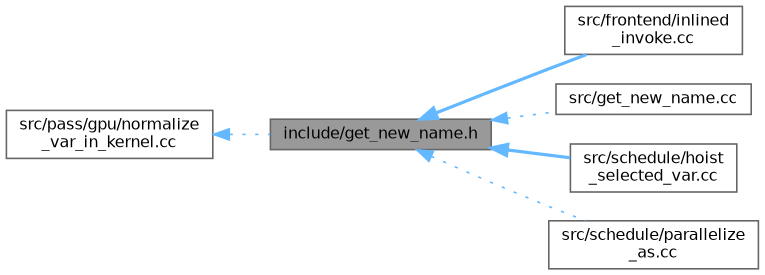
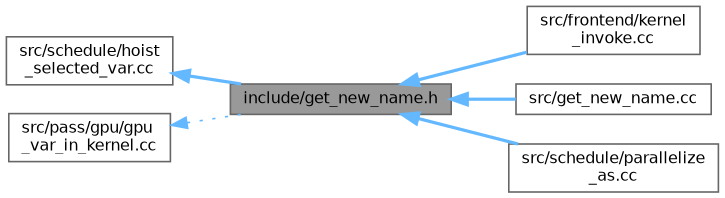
  digraph {
    rankdir=LR
    node [color=grey40 fillcolor=white fontname=Helvetica fontsize=10 shape=box style=filled]
    edge [color=steelblue1 dir=back fontname=Helvetica fontsize=10 labelfontname=Helvetica labelfontsize=10 style=bold]
    n1 [color=gray40 fillcolor=grey60 fontcolor=black height=0.2 label="include/get_new_name.h" width=0.4]
-   n2 [height=0.2 label="src/frontend/inlined\l_invoke.cc" width=0.4]
+   n2 [height=0.2 label="src/frontend/kernel\l_invoke.cc" width=0.4]
    n3 [height=0.2 label="src/get_new_name.cc" width=0.4]
    n4 [height=0.2 label="src/schedule/hoist\l_selected_var.cc" width=0.4]
    n5 [height=0.2 label="src/schedule/parallelize\l_as.cc" width=0.4]
-   n6 [height=0.2 label="src/pass/gpu/normalize\l_var_in_kernel.cc" width=0.4]
+   n6 [height=0.2 label="src/pass/gpu/gpu\l_var_in_kernel.cc" width=0.4]
    n1 -> n2
-   n1 -> n3 [style=dotted]
-   n1 -> n4
-   n1 -> n5 [style=dotted]
+   n1 -> n3
+   n4 -> n1
+   n1 -> n5
    n6 -> n1 [style=dotted]
  }
